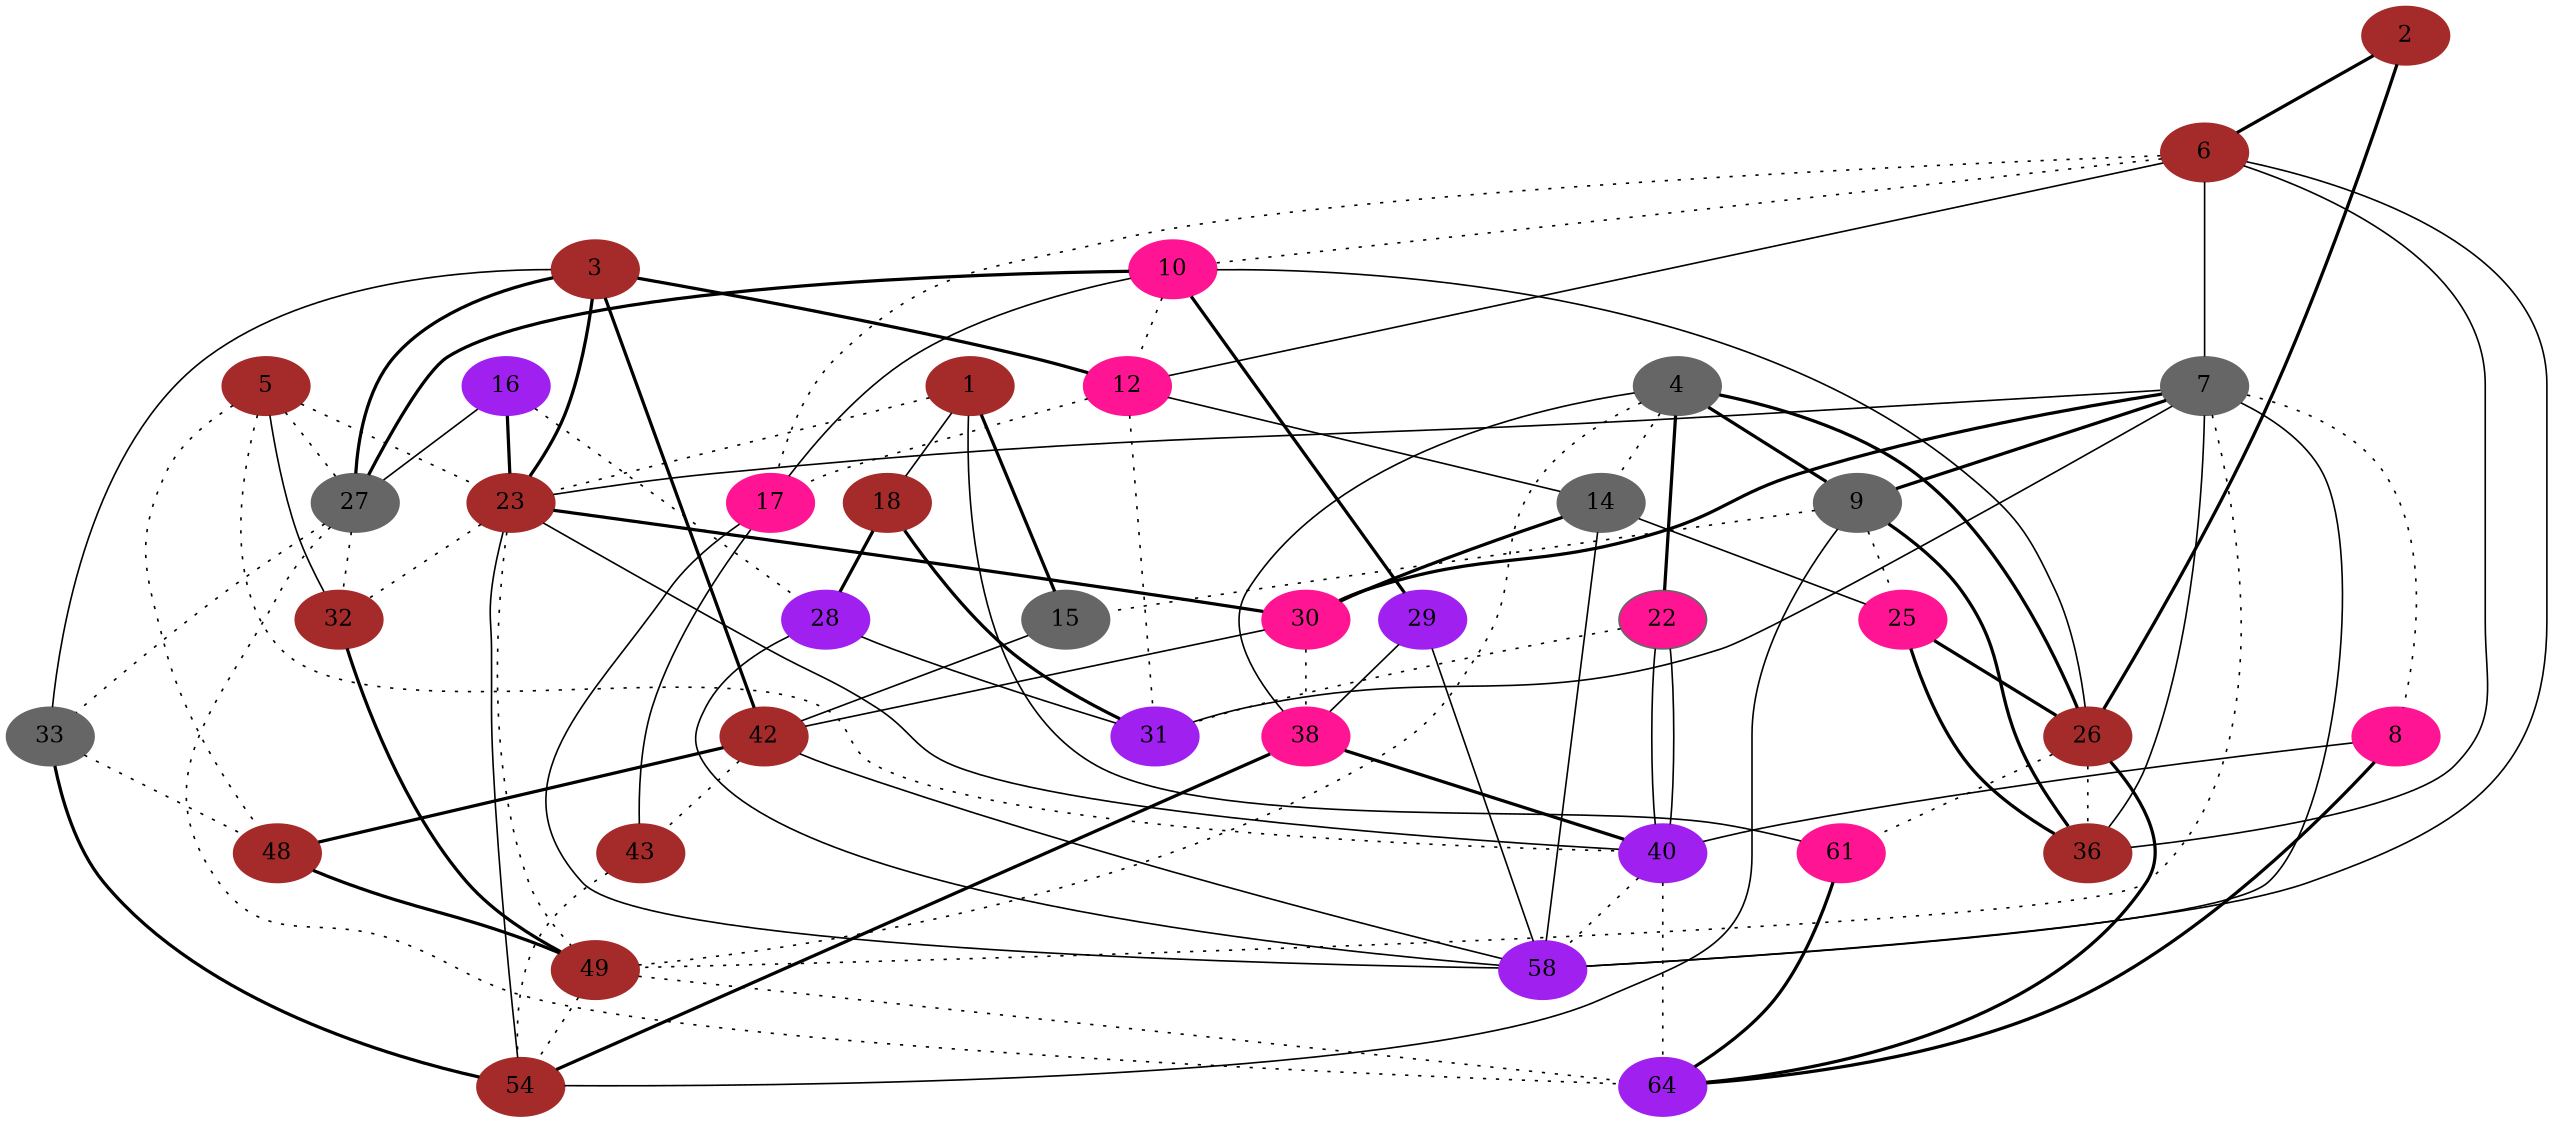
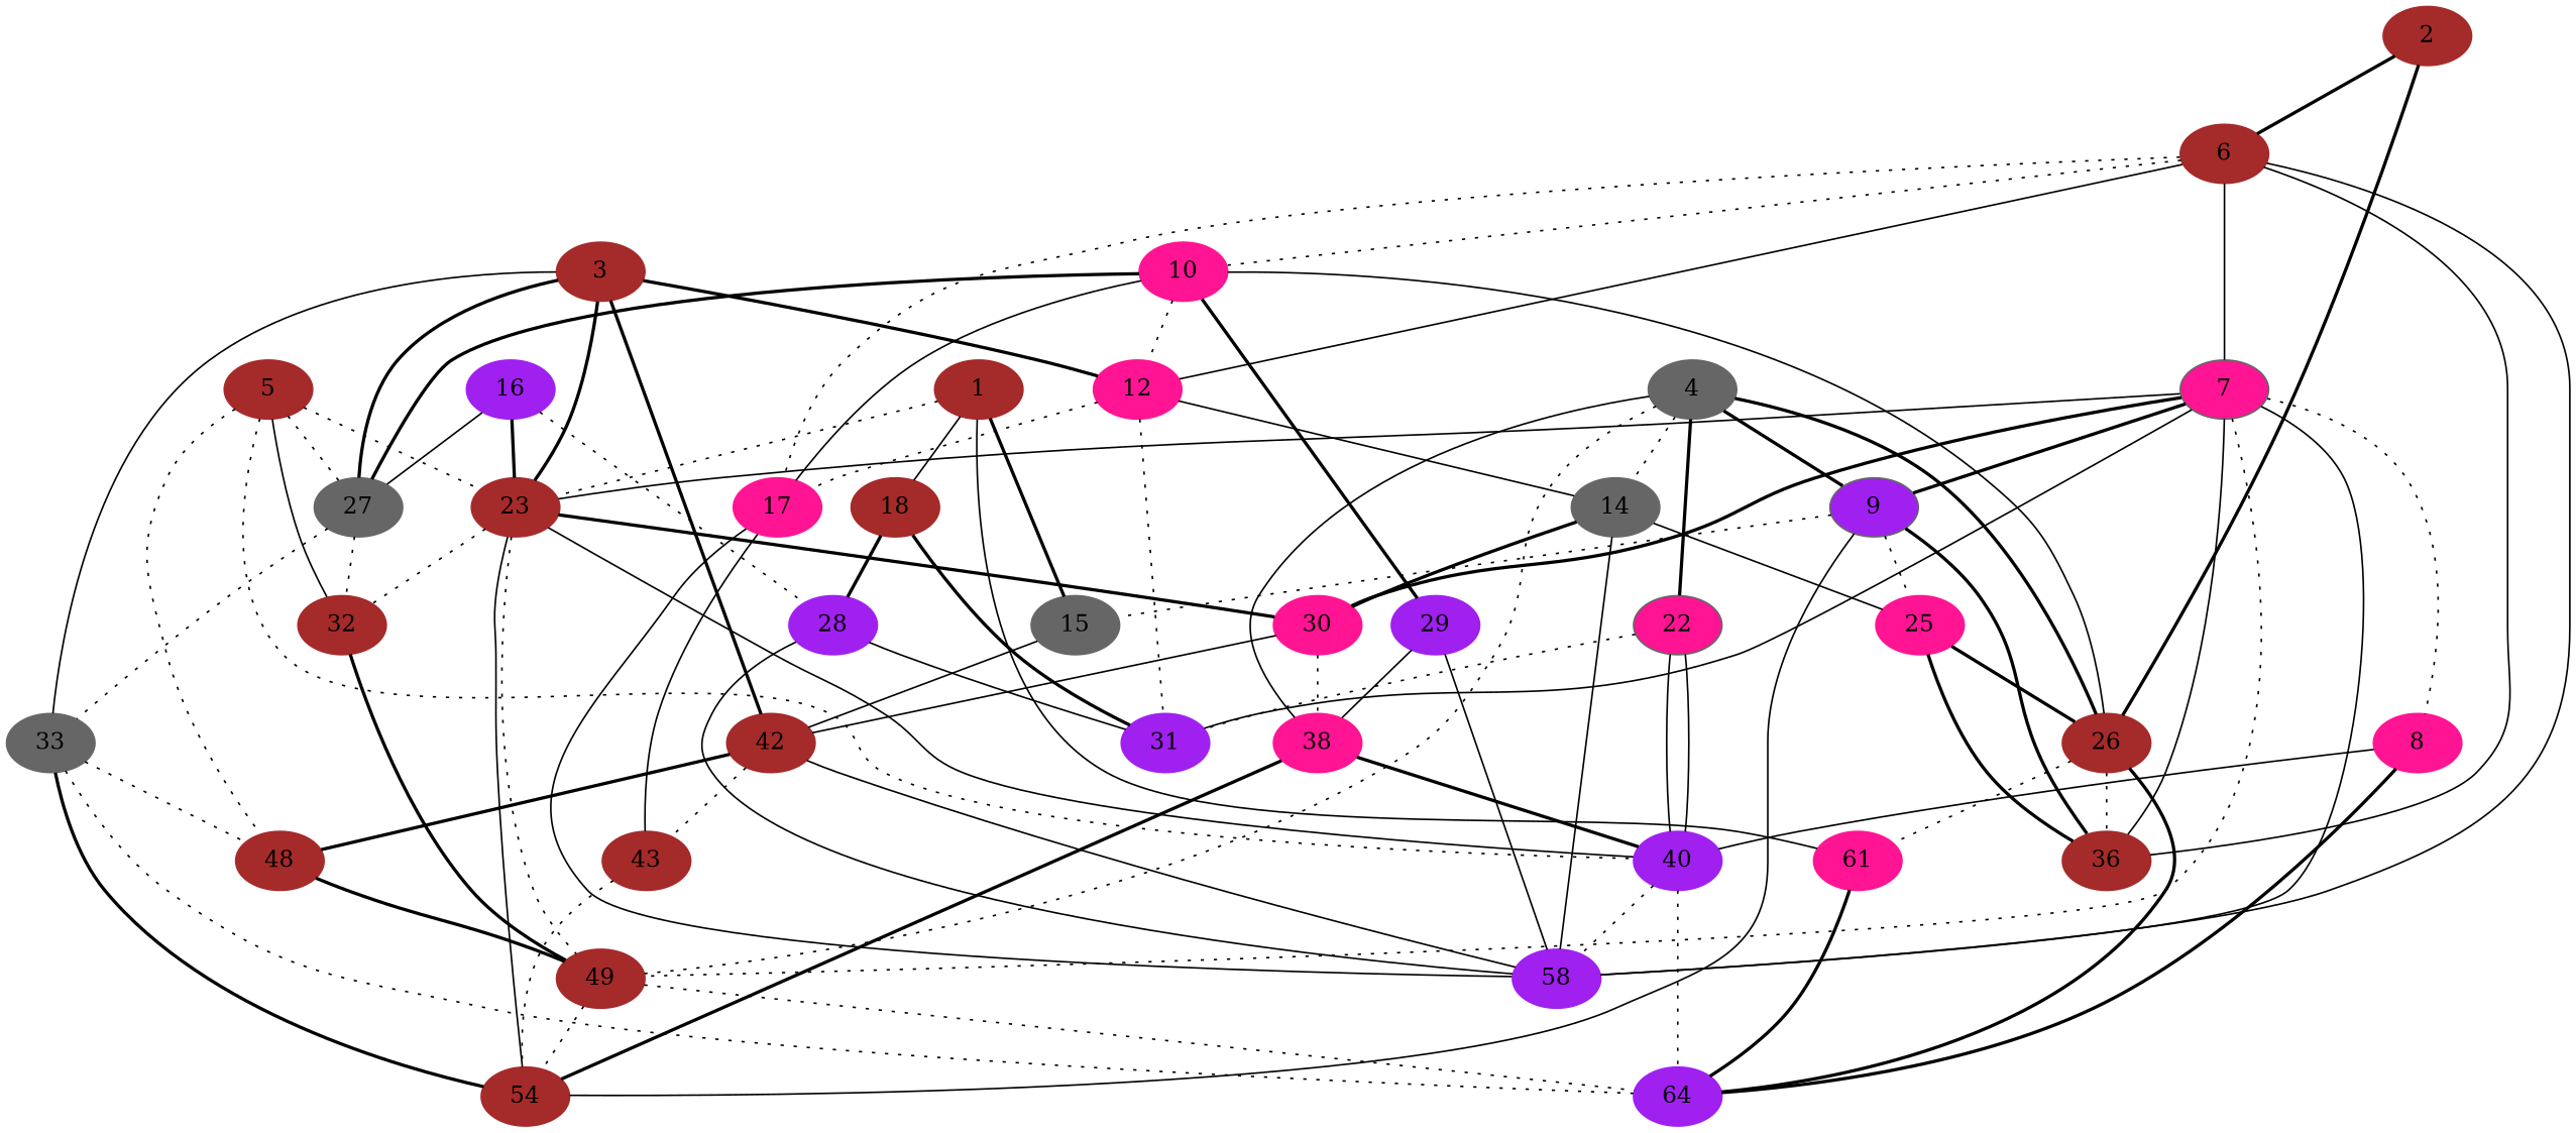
  graph {
    node [color=brown style=filled]
    edge [style=solid]
    1 [super="+21"]
    15 [color=gray40]
    18
    23 [super="+57"]
    61 [color=deeppink]
    42 [super="+45"]
    31 [color=purple super="+44"]
    28 [color=purple super="+63"]
    49 [super="+59"]
    32
    40 [color=purple super="+62"]
    30 [color=deeppink super="+39"]
    54 [super="+56"]
    64 [color=purple super="+65"]
    6 [super="+46"]
    12 [color=deeppink super="+19"]
-   7 [color=gray40 super="+24"]
+   7 [color=gray40 super="+24" fillcolor=deeppink]
    10 [color=deeppink super="+55"]
    17 [color=deeppink super="+35"]
    36 [super="+52"]
    58 [color=purple super="+60"]
    2
    26 [super="+41"]
    14 [color=gray40 super="+37"]
    3
    27 [color=gray40 super="+53"]
    33 [color=gray40 super="+50"]
    48 [super="+51"]
    43
    4 [color=gray40 super="+13"]
-   9 [color=gray40 super="+11"]
+   9 [color=gray40 super="+11" fillcolor=purple]
    22 [color=gray40 fillcolor=deeppink]
    38 [color=deeppink super="+47"]
    25 [color=deeppink]
    5
    8 [color=deeppink super="+66"]
    29 [color=purple]
    16 [color=purple]
    1 -- 15 [style=bold]
    1 -- 18
    1 -- 23 [style=dotted]
    1 -- 61
    15 -- 42
    18 -- 31 [style=bold]
    18 -- 28 [style=bold]
    23 -- 49 [style=dotted]
    23 -- 32 [style=dotted]
    23 -- 40
    23 -- 30 [style=bold]
    23 -- 54
    61 -- 64 [style=bold]
    42 -- 58
    42 -- 48 [style=bold]
    42 -- 43 [style=dotted]
    28 -- 31
    28 -- 58
    49 -- 54 [style=dotted]
    49 -- 64 [style=dotted]
    32 -- 49 [style=bold]
    40 -- 64 [style=dotted]
    40 -- 58 [style=dotted]
    30 -- 42
    30 -- 38 [style=dotted]
    6 -- 12
    6 -- 7
    6 -- 10 [style=dotted]
    6 -- 17 [style=dotted]
    6 -- 36
    6 -- 58
    12 -- 31 [style=dotted]
    12 -- 17 [style=dotted]
    12 -- 14
    7 -- 23
    7 -- 31
    7 -- 49 [style=dotted]
    7 -- 30 [style=bold]
    7 -- 36
    7 -- 58
    7 -- 9 [style=bold]
    7 -- 8 [style=dotted]
    10 -- 12 [style=dotted]
    10 -- 17
    10 -- 26
    10 -- 27 [style=bold]
    10 -- 29 [style=bold]
    17 -- 58
    17 -- 43
    2 -- 6 [style=bold]
    2 -- 26 [style=bold]
    26 -- 61 [style=dotted]
    26 -- 64 [style=bold]
    26 -- 36 [style=dotted]
    14 -- 30 [style=bold]
    14 -- 58
    14 -- 25
    3 -- 23 [style=bold]
    3 -- 42 [style=bold]
    3 -- 12 [style=bold]
    3 -- 27 [style=bold]
    3 -- 33
    27 -- 32 [style=dotted]
    27 -- 33 [style=dotted]
    33 -- 54 [style=bold]
-   27 -- 64 [style=dotted]
+   33 -- 64 [style=dotted]
    33 -- 48 [style=dotted]
    48 -- 49 [style=bold]
    43 -- 54 [style=dotted]
    4 -- 49 [style=dotted]
    4 -- 26 [style=bold]
    4 -- 14 [style=dotted]
    4 -- 9 [style=bold]
    4 -- 22 [style=bold]
    4 -- 38
    9 -- 15 [style=dotted]
    9 -- 54
    9 -- 36 [style=bold]
    9 -- 25 [style=dotted]
    22 -- 31 [style=dotted]
    22 -- 40
    22 -- 40
    38 -- 40 [style=bold]
    38 -- 54 [style=bold]
    25 -- 36 [style=bold]
    25 -- 26 [style=bold]
    5 -- 23 [style=dotted]
    5 -- 32
    5 -- 40 [style=dotted]
    5 -- 27 [style=dotted]
    5 -- 48 [style=dotted]
    8 -- 40
    8 -- 64 [style=bold]
    29 -- 58
    29 -- 38
    16 -- 23 [style=bold]
    16 -- 28 [style=dotted]
    16 -- 27 [weight=2]
  }
